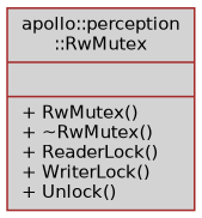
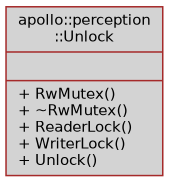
  digraph {
-   n1 [color=brown fillcolor=lightgrey fontcolor=black fontname=Helvetica fontsize=10 height=0.2 label="{apollo::perception\l::RwMutex\n||+ RwMutex()\l+ ~RwMutex()\l+ ReaderLock()\l+ WriterLock()\l+ Unlock()\l}" shape=record style=filled width=0.4]
+   n1 [color=brown fillcolor=lightgrey fontcolor=black fontname=Helvetica fontsize=10 height=0.2 label="{apollo::perception\l::Unlock\n||+ RwMutex()\l+ ~RwMutex()\l+ ReaderLock()\l+ WriterLock()\l+ Unlock()\l}" shape=record style=filled width=0.4]
  }
